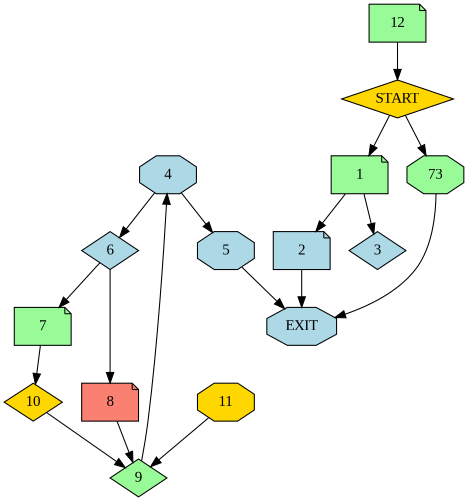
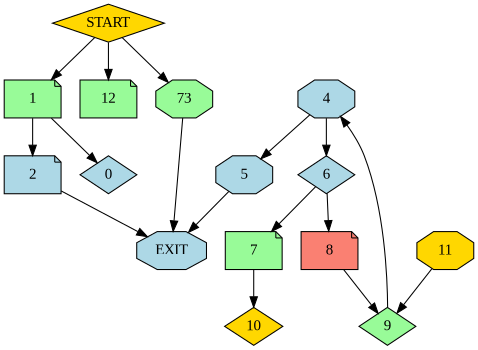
  digraph {
    fontname="Liberation Serif"
    node [fillcolor=lightblue fontname="Liberation Serif" shape=diamond style=filled]
    edge [fontname="Liberation Serif"]
    n1 [fillcolor=gold label=START]
    1 [fillcolor=palegreen shape=note]
    12 [fillcolor=palegreen shape=note]
    n4 [fillcolor=palegreen label=73 shape=octagon]
    2 [shape=note]
-   3
+   3 [label=0]
    n7 [label=EXIT shape=octagon]
    4 [shape=octagon]
    5 [shape=octagon]
    6
    7 [fillcolor=palegreen shape=note]
    8 [fillcolor=salmon shape=note]
    10 [fillcolor=gold]
    9 [fillcolor=palegreen]
    11 [fillcolor=gold shape=octagon]
    n1 -> 1
-   12 -> n1
+   n1 -> 12
    n1 -> n4
    1 -> 2
    1 -> 3
    n4 -> n7
    2 -> n7
    4 -> 5
    4 -> 6
    5 -> n7
    6 -> 7
    6 -> 8
    7 -> 10
    8 -> 9
-   10 -> 9
    9 -> 4
    11 -> 9
  }
